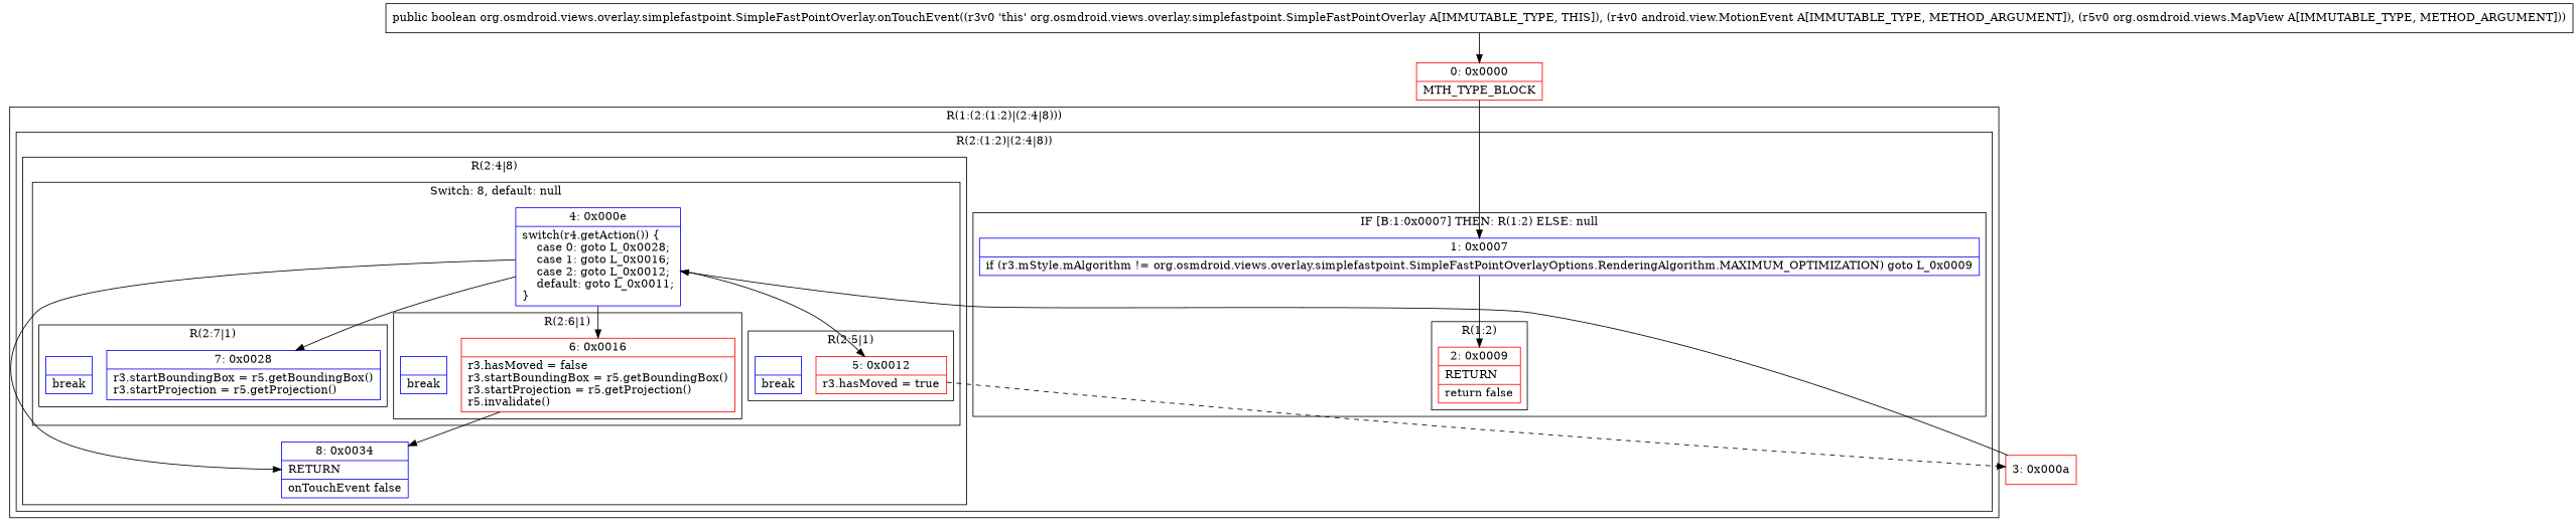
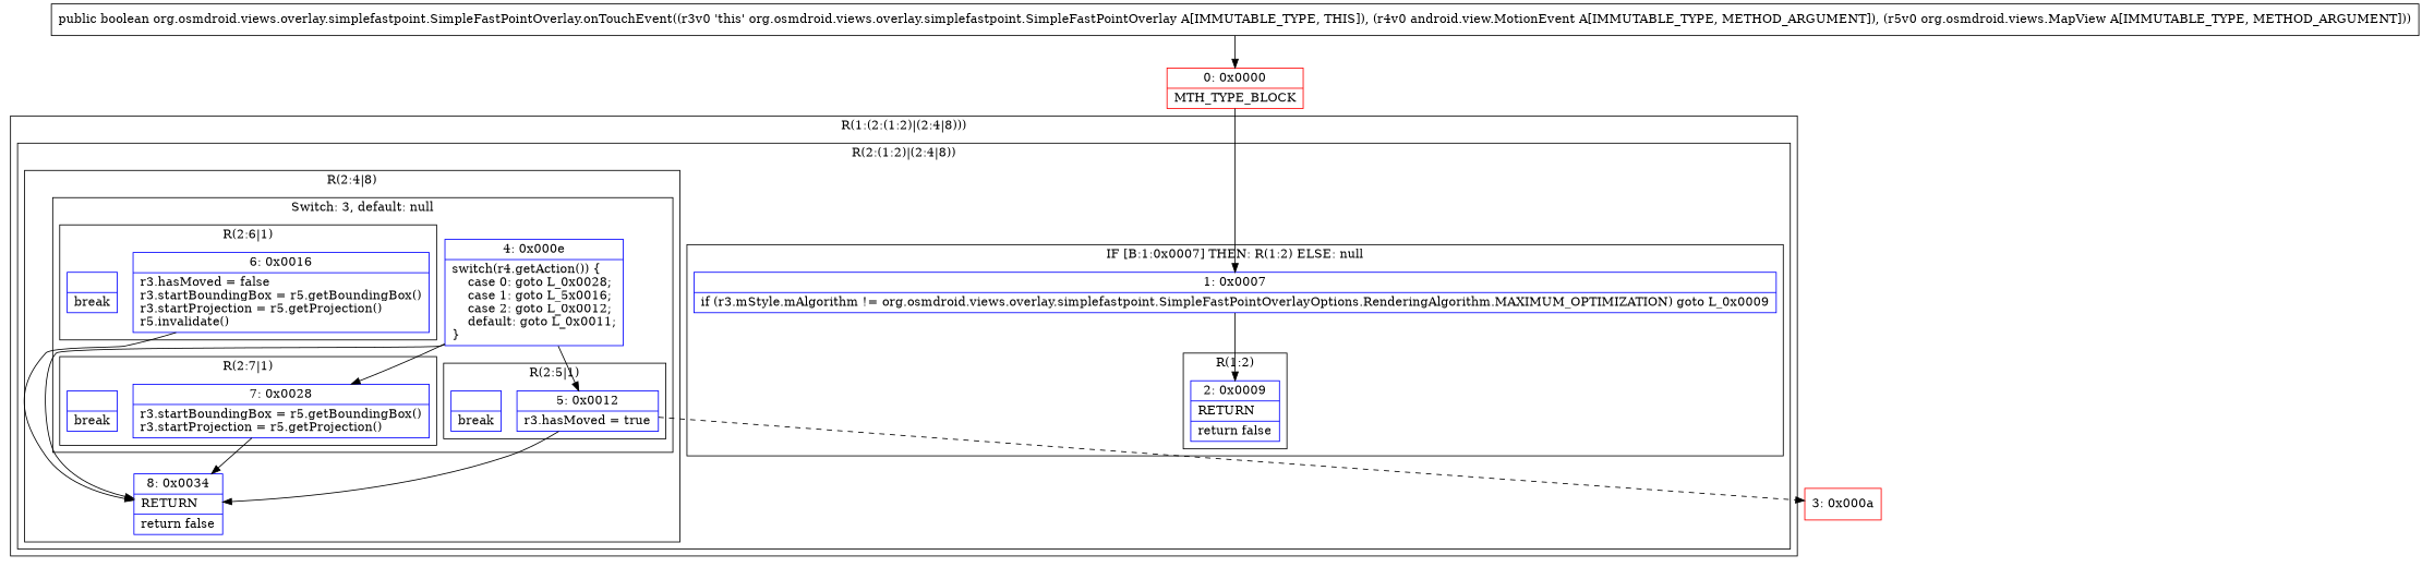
  digraph {
    node [color=blue shape=record]
-   n1 [color=red label="{2\:\ 0x0009|RETURN\l|return false\l}"]
+   n1 [label="{2\:\ 0x0009|RETURN\l|return false\l}"]
    n2 [label="{1\:\ 0x0007|if (r3.mStyle.mAlgorithm != org.osmdroid.views.overlay.simplefastpoint.SimpleFastPointOverlayOptions.RenderingAlgorithm.MAXIMUM_OPTIMIZATION) goto L_0x0009\l}"]
    n3 [label="{7\:\ 0x0028|r3.startBoundingBox = r5.getBoundingBox()\lr3.startProjection = r5.getProjection()\l}"]
    n4 [label="{|break\l}"]
-   n5 [color=red label="{6\:\ 0x0016|r3.hasMoved = false\lr3.startBoundingBox = r5.getBoundingBox()\lr3.startProjection = r5.getProjection()\lr5.invalidate()\l}"]
+   n5 [label="{6\:\ 0x0016|r3.hasMoved = false\lr3.startBoundingBox = r5.getBoundingBox()\lr3.startProjection = r5.getProjection()\lr5.invalidate()\l}"]
    n6 [label="{|break\l}"]
-   n7 [color=red label="{5\:\ 0x0012|r3.hasMoved = true\l}"]
+   n7 [label="{5\:\ 0x0012|r3.hasMoved = true\l}"]
    n8 [label="{|break\l}"]
-   n9 [label="{4\:\ 0x000e|switch(r4.getAction()) \{\l    case 0: goto L_0x0028;\l    case 1: goto L_0x0016;\l    case 2: goto L_0x0012;\l    default: goto L_0x0011;\l\}\l}"]
-   n10 [label="{8\:\ 0x0034|RETURN\l|onTouchEvent false\l}"]
+   n9 [label="{4\:\ 0x000e|switch(r4.getAction()) \{\l    case 0: goto L_0x0028;\l    case 1: goto L_5x0016;\l    case 2: goto L_0x0012;\l    default: goto L_0x0011;\l\}\l}"]
+   n10 [label="{8\:\ 0x0034|RETURN\l|return false\l}"]
    n11 [color=red label="{3\:\ 0x000a}"]
    n12 [color=red label="{0\:\ 0x0000|MTH_TYPE_BLOCK\l}"]
    n13 [label="{public boolean org.osmdroid.views.overlay.simplefastpoint.SimpleFastPointOverlay.onTouchEvent((r3v0 'this' org.osmdroid.views.overlay.simplefastpoint.SimpleFastPointOverlay A[IMMUTABLE_TYPE, THIS]), (r4v0 android.view.MotionEvent A[IMMUTABLE_TYPE, METHOD_ARGUMENT]), (r5v0 org.osmdroid.views.MapView A[IMMUTABLE_TYPE, METHOD_ARGUMENT])) }" color=""]
    subgraph cluster_1 {
      label="R(1:(2:(1:2)|(2:4|8)))"
      subgraph cluster_2 {
        label="R(2:(1:2)|(2:4|8))"
        subgraph cluster_3 {
          label="IF [B:1:0x0007] THEN: R(1:2) ELSE: null"
          n2
          subgraph cluster_4 {
            label="R(1:2)"
            n1
          }
        }
        subgraph cluster_5 {
          label="R(2:4|8)"
          n10
          subgraph cluster_6 {
-           label="Switch: 8, default: null"
+           label="Switch: 3, default: null"
            n9
            subgraph cluster_7 {
              label="R(2:7|1)"
              n3
              n4
            }
            subgraph cluster_8 {
              label="R(2:6|1)"
              n5
              n6
            }
            subgraph cluster_9 {
              label="R(2:5|1)"
              n7
              n8
            }
          }
        }
      }
    }
    n2 -> n1
+   n3 -> n10
    n5 -> n10
+   n7 -> n10
    n7 -> n11 [style=dashed]
    n9 -> n3
-   n9 -> n5
    n9 -> n7
    n9 -> n10
-   n11 -> n9
    n12 -> n2
    n13 -> n12
  }
